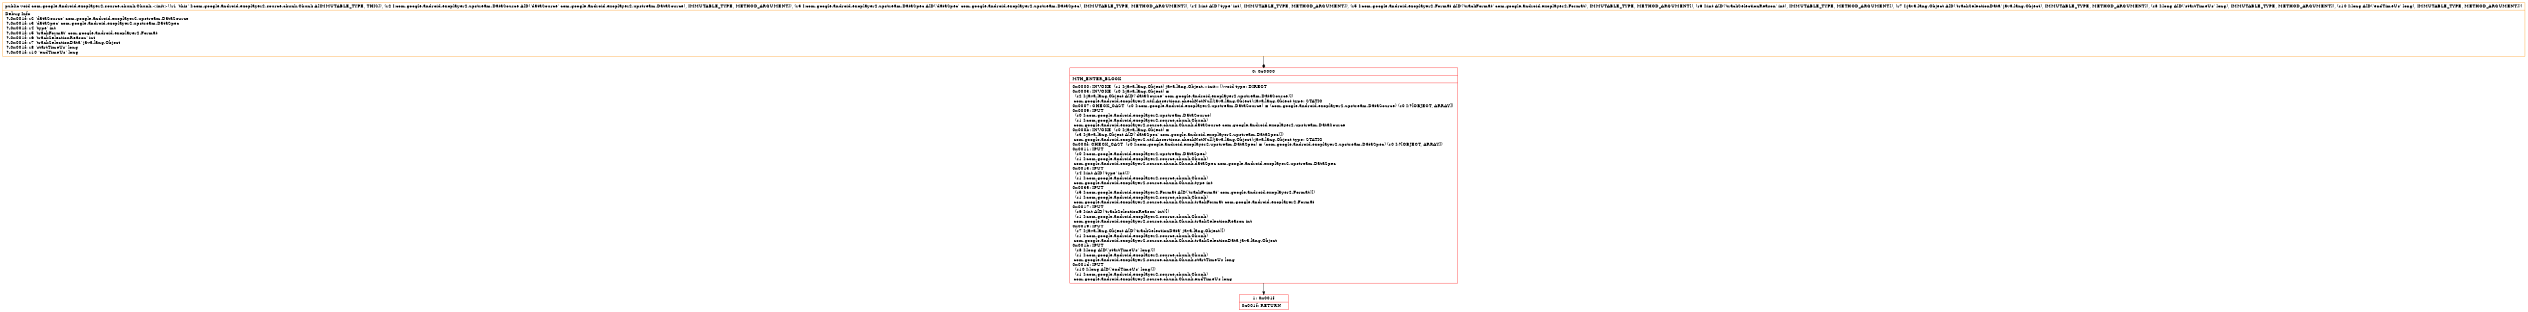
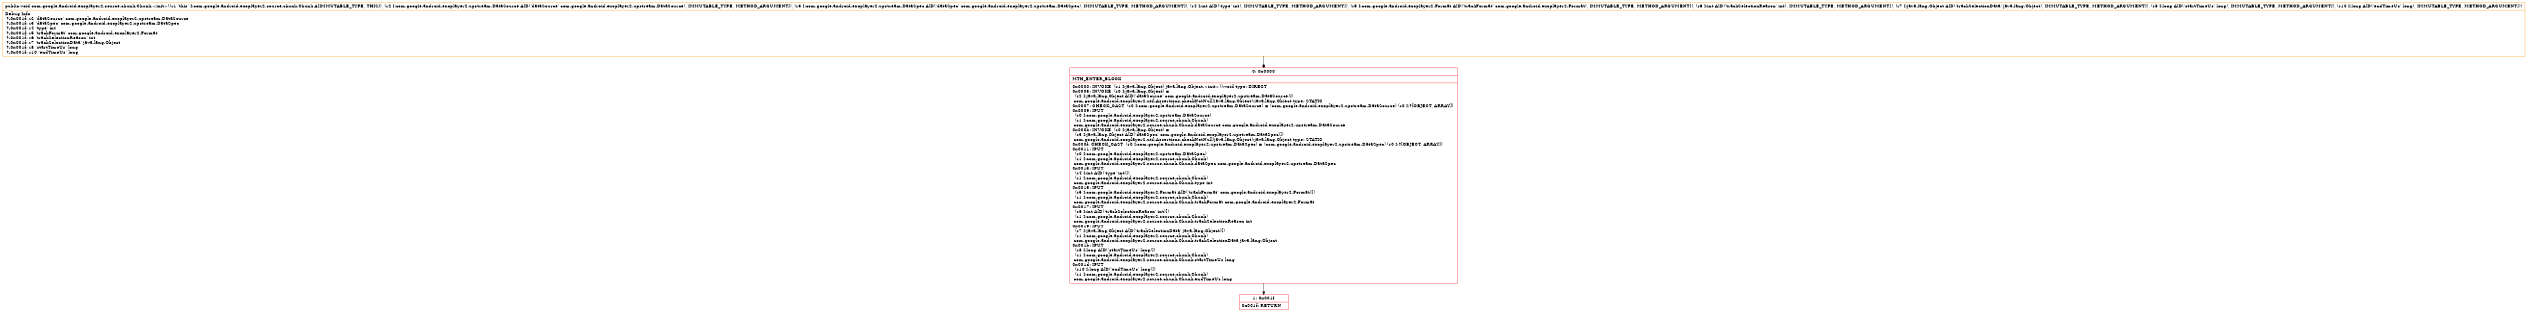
  digraph {
    node [shape=record color=red]
-   n1 [label="{0\:\ 0x0000|MTH_ENTER_BLOCK\l|0x0000: INVOKE  (r1 I:java.lang.Object) java.lang.Object.\<init\>():void type: DIRECT \l0x0003: INVOKE  (r0 I:java.lang.Object) = \l  (r2 I:java.lang.Object A[D('dataSource' com.google.android.exoplayer2.upstream.DataSource)])\l com.google.android.exoplayer2.util.Assertions.checkNotNull(java.lang.Object):java.lang.Object type: STATIC \l0x0007: CHECK_CAST  (r0 I:com.google.android.exoplayer2.upstream.DataSource) = (com.google.android.exoplayer2.upstream.DataSource) (r0 I:?[OBJECT, ARRAY]) \l0x0009: IPUT  \l  (r0 I:com.google.android.exoplayer2.upstream.DataSource)\l  (r1 I:com.google.android.exoplayer2.source.chunk.Chunk)\l com.google.android.exoplayer2.source.chunk.Chunk.dataSource com.google.android.exoplayer2.upstream.DataSource \l0x000b: INVOKE  (r0 I:java.lang.Object) = \l  (r3 I:java.lang.Object A[D('dataSpec' com.google.android.exoplayer2.upstream.DataSpec)])\l com.google.android.exoplayer2.util.Assertions.checkNotNull(java.lang.Object):java.lang.Object type: STATIC \l0x000f: CHECK_CAST  (r0 I:com.google.android.exoplayer2.upstream.DataSpec) = (com.google.android.exoplayer2.upstream.DataSpec) (r0 I:?[OBJECT, ARRAY]) \l0x0011: IPUT  \l  (r0 I:com.google.android.exoplayer2.upstream.DataSpec)\l  (r1 I:com.google.android.exoplayer2.source.chunk.Chunk)\l com.google.android.exoplayer2.source.chunk.Chunk.dataSpec com.google.android.exoplayer2.upstream.DataSpec \l0x0013: IPUT  \l  (r4 I:int A[D('type' int)])\l  (r1 I:com.google.android.exoplayer2.source.chunk.Chunk)\l com.google.android.exoplayer2.source.chunk.Chunk.type int \l0x0035: IPUT  \l  (r5 I:com.google.android.exoplayer2.Format A[D('trackFormat' com.google.android.exoplayer2.Format)])\l  (r1 I:com.google.android.exoplayer2.source.chunk.Chunk)\l com.google.android.exoplayer2.source.chunk.Chunk.trackFormat com.google.android.exoplayer2.Format \l0x0017: IPUT  \l  (r6 I:int A[D('trackSelectionReason' int)])\l  (r1 I:com.google.android.exoplayer2.source.chunk.Chunk)\l com.google.android.exoplayer2.source.chunk.Chunk.trackSelectionReason int \l0x0019: IPUT  \l  (r7 I:java.lang.Object A[D('trackSelectionData' java.lang.Object)])\l  (r1 I:com.google.android.exoplayer2.source.chunk.Chunk)\l com.google.android.exoplayer2.source.chunk.Chunk.trackSelectionData java.lang.Object \l0x001b: IPUT  \l  (r8 I:long A[D('startTimeUs' long)])\l  (r1 I:com.google.android.exoplayer2.source.chunk.Chunk)\l com.google.android.exoplayer2.source.chunk.Chunk.startTimeUs long \l0x001d: IPUT  \l  (r10 I:long A[D('endTimeUs' long)])\l  (r1 I:com.google.android.exoplayer2.source.chunk.Chunk)\l com.google.android.exoplayer2.source.chunk.Chunk.endTimeUs long \l}"]
+   n1 [label="{0\:\ 0x0000|MTH_ENTER_BLOCK\l|0x0000: INVOKE  (r1 I:java.lang.Object) java.lang.Object.\<init\>():void type: DIRECT \l0x0003: INVOKE  (r0 I:java.lang.Object) = \l  (r2 I:java.lang.Object A[D('dataSource' com.google.android.exoplayer2.upstream.DataSource)])\l com.google.android.exoplayer2.util.Assertions.checkNotNull(java.lang.Object):java.lang.Object type: STATIC \l0x0007: CHECK_CAST  (r0 I:com.google.android.exoplayer2.upstream.DataSource) = (com.google.android.exoplayer2.upstream.DataSource) (r0 I:?[OBJECT, ARRAY]) \l0x0009: IPUT  \l  (r0 I:com.google.android.exoplayer2.upstream.DataSource)\l  (r1 I:com.google.android.exoplayer2.source.chunk.Chunk)\l com.google.android.exoplayer2.source.chunk.Chunk.dataSource com.google.android.exoplayer2.upstream.DataSource \l0x000b: INVOKE  (r0 I:java.lang.Object) = \l  (r3 I:java.lang.Object A[D('dataSpec' com.google.android.exoplayer2.upstream.DataSpec)])\l com.google.android.exoplayer2.util.Assertions.checkNotNull(java.lang.Object):java.lang.Object type: STATIC \l0x000f: CHECK_CAST  (r0 I:com.google.android.exoplayer2.upstream.DataSpec) = (com.google.android.exoplayer2.upstream.DataSpec) (r0 I:?[OBJECT, ARRAY]) \l0x0011: IPUT  \l  (r0 I:com.google.android.exoplayer2.upstream.DataSpec)\l  (r1 I:com.google.android.exoplayer2.source.chunk.Chunk)\l com.google.android.exoplayer2.source.chunk.Chunk.dataSpec com.google.android.exoplayer2.upstream.DataSpec \l0x0013: IPUT  \l  (r4 I:int A[D('type' int)])\l  (r1 I:com.google.android.exoplayer2.source.chunk.Chunk)\l com.google.android.exoplayer2.source.chunk.Chunk.type int \l0x0015: IPUT  \l  (r5 I:com.google.android.exoplayer2.Format A[D('trackFormat' com.google.android.exoplayer2.Format)])\l  (r1 I:com.google.android.exoplayer2.source.chunk.Chunk)\l com.google.android.exoplayer2.source.chunk.Chunk.trackFormat com.google.android.exoplayer2.Format \l0x0017: IPUT  \l  (r6 I:int A[D('trackSelectionReason' int)])\l  (r1 I:com.google.android.exoplayer2.source.chunk.Chunk)\l com.google.android.exoplayer2.source.chunk.Chunk.trackSelectionReason int \l0x0019: IPUT  \l  (r7 I:java.lang.Object A[D('trackSelectionData' java.lang.Object)])\l  (r1 I:com.google.android.exoplayer2.source.chunk.Chunk)\l com.google.android.exoplayer2.source.chunk.Chunk.trackSelectionData java.lang.Object \l0x001b: IPUT  \l  (r8 I:long A[D('startTimeUs' long)])\l  (r1 I:com.google.android.exoplayer2.source.chunk.Chunk)\l com.google.android.exoplayer2.source.chunk.Chunk.startTimeUs long \l0x001d: IPUT  \l  (r10 I:long A[D('endTimeUs' long)])\l  (r1 I:com.google.android.exoplayer2.source.chunk.Chunk)\l com.google.android.exoplayer2.source.chunk.Chunk.endTimeUs long \l}"]
    n2 [label="{1\:\ 0x001f|0x001f: RETURN   \l}"]
    n3 [label="{public void com.google.android.exoplayer2.source.chunk.Chunk.\<init\>((r1 'this' I:com.google.android.exoplayer2.source.chunk.Chunk A[IMMUTABLE_TYPE, THIS]), (r2 I:com.google.android.exoplayer2.upstream.DataSource A[D('dataSource' com.google.android.exoplayer2.upstream.DataSource), IMMUTABLE_TYPE, METHOD_ARGUMENT]), (r3 I:com.google.android.exoplayer2.upstream.DataSpec A[D('dataSpec' com.google.android.exoplayer2.upstream.DataSpec), IMMUTABLE_TYPE, METHOD_ARGUMENT]), (r4 I:int A[D('type' int), IMMUTABLE_TYPE, METHOD_ARGUMENT]), (r5 I:com.google.android.exoplayer2.Format A[D('trackFormat' com.google.android.exoplayer2.Format), IMMUTABLE_TYPE, METHOD_ARGUMENT]), (r6 I:int A[D('trackSelectionReason' int), IMMUTABLE_TYPE, METHOD_ARGUMENT]), (r7 I:java.lang.Object A[D('trackSelectionData' java.lang.Object), IMMUTABLE_TYPE, METHOD_ARGUMENT]), (r8 I:long A[D('startTimeUs' long), IMMUTABLE_TYPE, METHOD_ARGUMENT]), (r10 I:long A[D('endTimeUs' long), IMMUTABLE_TYPE, METHOD_ARGUMENT]))  | Debug Info:\l  ?\-0x001f: r2 'dataSource' com.google.android.exoplayer2.upstream.DataSource\l  ?\-0x001f: r3 'dataSpec' com.google.android.exoplayer2.upstream.DataSpec\l  ?\-0x001f: r4 'type' int\l  ?\-0x001f: r5 'trackFormat' com.google.android.exoplayer2.Format\l  ?\-0x001f: r6 'trackSelectionReason' int\l  ?\-0x001f: r7 'trackSelectionData' java.lang.Object\l  ?\-0x001f: r8 'startTimeUs' long\l  ?\-0x001f: r10 'endTimeUs' long\l}" color=darkorange]
    n1 -> n2 [arrowhead=normal]
    n3 -> n1 [arrowhead=diamond]
  }
